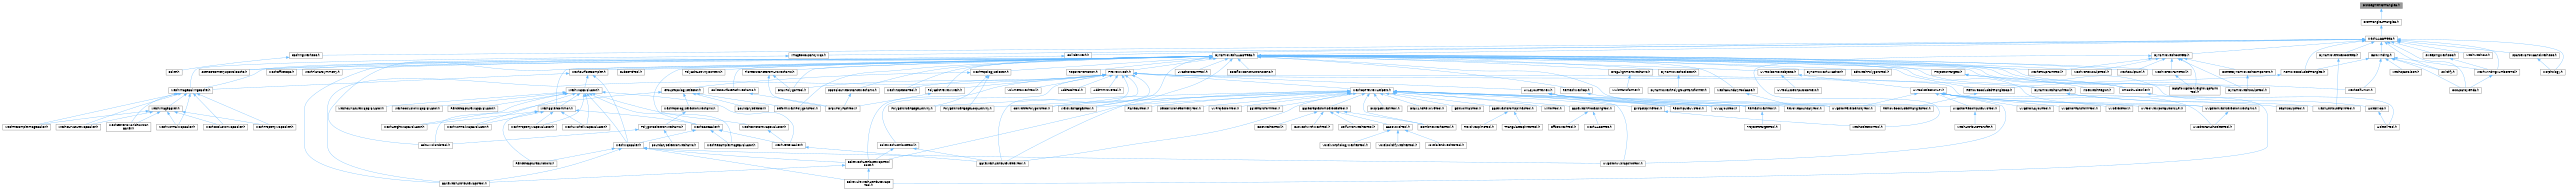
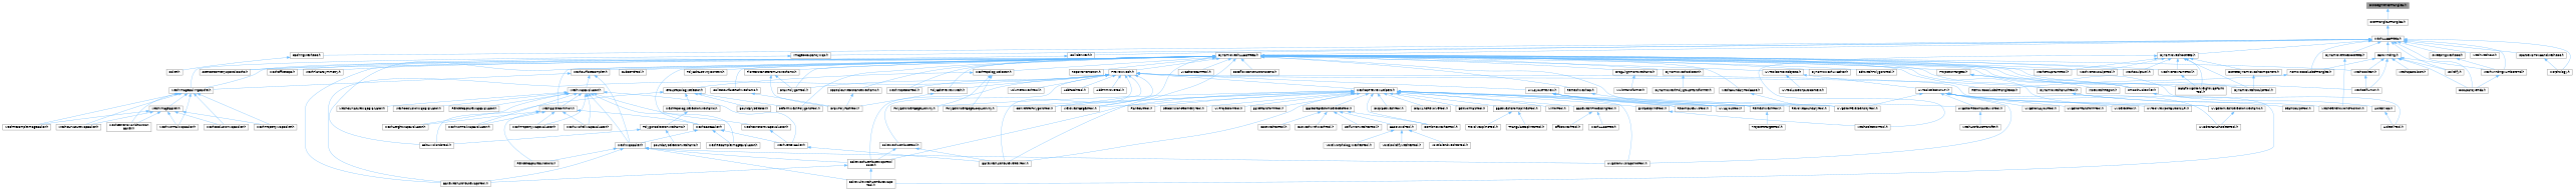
  digraph {
    node [color=grey40 fillcolor=white fontname=Helvetica fontsize=10 shape=box style=filled]
    edge [color=steelblue1 dir=back fontname=Helvetica fontsize=10 labelfontname=Helvetica labelfontsize=10 style=solid]
    n1 [color=gray40 fillcolor=grey60 fontcolor=black height=0.2 label="DistSegment3Triangle3.h" width=0.4]
    n2 [height=0.2 label="DistTriangle4Triangle3.h" width=0.4]
    n3 [height=0.2 label="MeshAABBTree3.h" width=0.4]
    n4 [height=0.2 label="CachingMeshSDF.h" width=0.4]
    n5 [height=0.2 label="ColliderMesh.h" width=0.4]
    n6 [height=0.2 label="DynamicMeshAABBTree3.h" width=0.4]
    n7 [height=0.2 label="DynamicMeshOctree3.h" width=0.4]
    n8 [height=0.2 label="DynamicVerticesOctree3.h" width=0.4]
    n9 [height=0.2 label="FastWinding.h" width=0.4]
    n10 [height=0.2 label="MeshWindingNumberGrid.h" width=0.4]
    n11 [height=0.2 label="OccupancyGrid3.h" width=0.4]
    n12 [height=0.2 label="RemoveOccludedTriangles.h" width=0.4]
    n13 [height=0.2 label="Solidify.h" width=0.4]
    n14 [height=0.2 label="ImageOccupancyMap.h" width=0.4]
    n15 [height=0.2 label="MeshMeshCut.h" width=0.4]
    n16 [height=0.2 label="Morphology.h" width=0.4]
    n17 [height=0.2 label="SparseNarrowBandMeshSDF.h" width=0.4]
    n18 [height=0.2 label="SweepingMeshSDF.h" width=0.4]
    n19 [height=0.2 label="Baker.h" width=0.4]
    n20 [height=0.2 label="SceneGeometrySpatialCache.h" width=0.4]
    n21 [height=0.2 label="BakeMeshAttributeMapsTool.h" width=0.4]
    n22 [height=0.2 label="BakeMeshAttributeVertexTool.h" width=0.4]
    n23 [height=0.2 label="CollectSurfacePathMechanic.h" width=0.4]
    n24 [height=0.2 label="CubeGridTool.h" width=0.4]
    n25 [height=0.2 label="DataflowConstructionScene.h" width=0.4]
    n26 [height=0.2 label="DataflowEditorWeightMapPaint\lTool.h" width=0.4]
    n27 [height=0.2 label="DeformMeshPolygonsTool.h" width=0.4]
    n28 [height=0.2 label="DragAlignmentMechanic.h" width=0.4]
    n29 [height=0.2 label="DrawPolygonTool.h" width=0.4]
    n30 [height=0.2 label="DynamicMeshBrushTool.h" width=0.4]
    n31 [height=0.2 label="DynamicMeshSculptTool.h" width=0.4]
    n32 [height=0.2 label="DynamicMeshSelector.h" width=0.4]
    n33 [height=0.2 label="DynamicMeshUVEditor.h" width=0.4]
    n34 [height=0.2 label="EditMeshPolygonsTool.h" width=0.4]
    n35 [height=0.2 label="EditUVIslandsTool.h" width=0.4]
    n36 [height=0.2 label="HoleFillTool.h" width=0.4]
    n37 [height=0.2 label="MeshBakerCommon.h" width=0.4]
    n38 [height=0.2 label="MeshBaseBaker.h" width=0.4]
+   n39 [height=0.2 label="MeshBoolean.h" width=0.4]
    n40 [height=0.2 label="MeshSelfUnion.h" width=0.4]
    n41 [height=0.2 label="MeshBoundaryToolBase.h" width=0.4]
    n42 [height=0.2 label="MeshGroupPaintTool.h" width=0.4]
    n43 [height=0.2 label="MeshImageBakingCache.h" width=0.4]
    n44 [height=0.2 label="MeshInspectorTool.h" width=0.4]
    n45 [height=0.2 label="MeshOffsetOps.h" width=0.4]
    n46 [height=0.2 label="MeshPlanarSymmetry.h" width=0.4]
    n47 [height=0.2 label="MeshSculptUtil.h" width=0.4]
    n48 [height=0.2 label="MeshSurfaceSampler.h" width=0.4]
    n49 [height=0.2 label="MeshTopologySelector.h" width=0.4]
    n50 [height=0.2 label="MeshVertexPaintTool.h" width=0.4]
    n51 [height=0.2 label="MeshVertexSculptTool.h" width=0.4]
    n52 [height=0.2 label="PlaneDistanceFromHitMechanic.h" width=0.4]
    n53 [height=0.2 label="PolyEditActivityContext.h" width=0.4]
    n54 [height=0.2 label="PolyEditPreviewMesh.h" width=0.4]
    n55 [height=0.2 label="PreviewMesh.h" width=0.4]
    n56 [height=0.2 label="WeldMeshEdgesTool.h" width=0.4]
    n57 [height=0.2 label="UVEditorTexelDensityTool.h" width=0.4]
    n58 [height=0.2 label="ProjectionTargets.h" width=0.4]
    n59 [height=0.2 label="SmoothHoleFiller.h" width=0.4]
    n60 [height=0.2 label="RemeshMeshOp.h" width=0.4]
    n61 [height=0.2 label="RemoveOccludedTrianglesOp.h" width=0.4]
    n62 [height=0.2 label="RepairOrientation.h" width=0.4]
    n63 [height=0.2 label="SpatialCurveDistanceMechanic.h" width=0.4]
    n64 [height=0.2 label="UVEditorMeshSelectionMechanic.h" width=0.4]
    n65 [height=0.2 label="UVEditorSeamTool.h" width=0.4]
    n66 [height=0.2 label="UVToolContextObjects.h" width=0.4]
    n67 [height=0.2 label="MeshSelectionTool.h" width=0.4]
    n68 [height=0.2 label="OctreeDynamicMeshComponent.h" width=0.4]
-   n69 [height=0.2 label="MeshAttributePaintTool.h" width=0.4]
+   n69 [height=0.2 label="MeshGenericWorldPosition.h" width=0.4]
    n70 [height=0.2 label="MeshSpatialSort.h" width=0.4]
    n71 [height=0.2 label="DrawPolyPathTool.h" width=0.4]
    n72 [height=0.2 label="MultiTransformer.h" width=0.4]
    n73 [height=0.2 label="SeamSculptTool.h" width=0.4]
    n74 [height=0.2 label="DynamicMeshPolygroupTransformer.h" width=0.4]
    n75 [height=0.2 label="MeshAttributeTransfer.h" width=0.4]
    n76 [height=0.2 label="RenderCaptureFunctions.h" width=0.4]
    n77 [height=0.2 label="MeshHeightMapEvaluator.h" width=0.4]
    n78 [height=0.2 label="MeshNormalMapEvaluator.h" width=0.4]
    n79 [height=0.2 label="MeshPropertyMapEvaluator.h" width=0.4]
    n80 [height=0.2 label="MeshUVShellMapEvaluator.h" width=0.4]
    n81 [height=0.2 label="MeshMapBaker.h" width=0.4]
    n82 [height=0.2 label="MeshResampleImageEvaluator.h" width=0.4]
    n83 [height=0.2 label="MeshVertexBaker.h" width=0.4]
    n84 [height=0.2 label="RevolveBoundaryTool.h" width=0.4]
    n85 [height=0.2 label="MeshCurvatureMapBaker.h" width=0.4]
    n86 [height=0.2 label="MeshGenericWorldPosition\lBaker.h" width=0.4]
    n87 [height=0.2 label="MeshImageBaker.h" width=0.4]
    n88 [height=0.2 label="MeshNormalMapBaker.h" width=0.4]
    n89 [height=0.2 label="MeshOcclusionMapBaker.h" width=0.4]
    n90 [height=0.2 label="MeshPropertyMapBaker.h" width=0.4]
    n91 [height=0.2 label="MeshResampleImageBaker.h" width=0.4]
    n92 [height=0.2 label="MeshMapEvaluator.h" width=0.4]
    n93 [height=0.2 label="GroupTopologySelector.h" width=0.4]
    n94 [height=0.2 label="PolyEditInsertEdgeActivity.h" width=0.4]
    n95 [height=0.2 label="PolyEditInsertEdgeLoopActivity.h" width=0.4]
    n96 [height=0.2 label="BakeMeshAttributeMapsTool\lBase.h" width=0.4]
    n97 [height=0.2 label="BakeMultiMeshAttributeMaps\lTool.h" width=0.4]
    n98 [height=0.2 label="AddPatchTool.h" width=0.4]
    n99 [height=0.2 label="AddPrimitiveTool.h" width=0.4]
    n100 [height=0.2 label="BakeMeshAttributeTool.h" width=0.4]
    n101 [height=0.2 label="ConvertToPolygonsTool.h" width=0.4]
    n102 [height=0.2 label="MeshOpPreviewHelpers.h" width=0.4]
    n103 [height=0.2 label="UVLayoutPreview.h" width=0.4]
    n104 [height=0.2 label="VolumeToMeshTool.h" width=0.4]
    n105 [height=0.2 label="InsetMeshRegion.h" width=0.4]
    n106 [height=0.2 label="HoleFillOp.h" width=0.4]
    n107 [height=0.2 label="RemeshMeshTool.h" width=0.4]
-   n108 [height=0.2 label="RemoveOccludedTrianglesTool.h" width=0.4]
    n109 [height=0.2 label="UVEditorBrushSelectTool.h" width=0.4]
    n110 [height=0.2 label="UVToolAssetInputsContext.h" width=0.4]
    n111 [height=0.2 label="UVToolSelectionAPI.h" width=0.4]
    n112 [height=0.2 label="UVEditorUVSnapshotTool.h" width=0.4]
    n113 [height=0.2 label="MeshConstantMapEvaluator.h" width=0.4]
    n114 [height=0.2 label="MeshCurvatureMapEvaluator.h" width=0.4]
    n115 [height=0.2 label="MeshOcclusionMapEvaluator.h" width=0.4]
    n116 [height=0.2 label="RenderCaptureMapEvaluator.h" width=0.4]
    n117 [height=0.2 label="BoundarySelector.h" width=0.4]
    n118 [height=0.2 label="MeshTopologySelectionMechanic.h" width=0.4]
    n119 [height=0.2 label="PolygonSelectionMechanic.h" width=0.4]
    n120 [height=0.2 label="BoundarySelectionMechanic.h" width=0.4]
    n121 [height=0.2 label="BakeTransformTool.h" width=0.4]
    n122 [height=0.2 label="BaseCreateFromSelectedTool.h" width=0.4]
    n123 [height=0.2 label="CombineMeshesTool.h" width=0.4]
    n124 [height=0.2 label="BaseMeshFromSplinesTool.h" width=0.4]
    n125 [height=0.2 label="BaseMeshProcessingTool.h" width=0.4]
    n126 [height=0.2 label="DisplaceMeshTool.h" width=0.4]
    n127 [height=0.2 label="DrawAndRevolveTool.h" width=0.4]
    n128 [height=0.2 label="EditNormalsTool.h" width=0.4]
    n129 [height=0.2 label="ExtractSplineTool.h" width=0.4]
    n130 [height=0.2 label="MirrorTool.h" width=0.4]
    n131 [height=0.2 label="PlaneCutTool.h" width=0.4]
    n132 [height=0.2 label="RecomputeUVsTool.h" width=0.4]
    n133 [height=0.2 label="SetCollisionGeometryTool.h" width=0.4]
    n134 [height=0.2 label="UVLayoutTool.h" width=0.4]
    n135 [height=0.2 label="UVProjectionTool.h" width=0.4]
    n136 [height=0.2 label="UVEditorRecomputeUVsTool.h" width=0.4]
    n137 [height=0.2 label="BaseVoxelTool.h" width=0.4]
    n138 [height=0.2 label="CSGMeshesTool.h" width=0.4]
    n139 [height=0.2 label="CutMeshWithMeshTool.h" width=0.4]
    n140 [height=0.2 label="SelfUnionMeshesTool.h" width=0.4]
    n141 [height=0.2 label="RevolveSplineTool.h" width=0.4]
    n142 [height=0.2 label="TriangulateSplinesTool.h" width=0.4]
    n143 [height=0.2 label="OffsetMeshTool.h" width=0.4]
    n144 [height=0.2 label="MeshAABBTree.h" width=0.4]
    n145 [height=0.2 label="ProjectToTargetTool.h" width=0.4]
    n146 [height=0.2 label="VoxelBlendMeshesTool.h" width=0.4]
    n147 [height=0.2 label="VoxelMorphologyMeshesTool.h" width=0.4]
    n148 [height=0.2 label="VoxelSolidifyMeshesTool.h" width=0.4]
    n149 [height=0.2 label="UVEditorLayoutTool.h" width=0.4]
    n150 [height=0.2 label="UVEditorTransformTool.h" width=0.4]
    n151 [height=0.2 label="UVSelectTool.h" width=0.4]
    n152 [height=0.2 label="UVToolViewportButtonsAPI.h" width=0.4]
    n1 -> n2
    n2 -> n3
    n3 -> n4
    n3 -> n5
    n3 -> n6
    n3 -> n7
    n3 -> n8
    n3 -> n9
    n3 -> n10
    n3 -> n11
    n3 -> n12
    n3 -> n13
    n3 -> n14
    n3 -> n15
    n3 -> n16
    n3 -> n17
    n3 -> n18
    n4 -> n19
    n5 -> n20
    n6 -> n20
    n6 -> n21
    n6 -> n22
    n6 -> n23
    n6 -> n24
    n6 -> n25
    n6 -> n26
    n6 -> n27
    n6 -> n28
    n6 -> n29
    n6 -> n30
    n6 -> n31
    n6 -> n32
    n6 -> n33
    n6 -> n34
    n6 -> n35
    n6 -> n36
    n6 -> n37
    n6 -> n38
+   n6 -> n39
    n6 -> n40
    n6 -> n41
    n6 -> n42
    n6 -> n43
    n6 -> n44
    n6 -> n45
    n6 -> n46
    n6 -> n47
    n6 -> n48
    n6 -> n49
    n6 -> n50
    n6 -> n51
    n6 -> n52
    n6 -> n53
    n6 -> n54
    n6 -> n55
    n6 -> n56
    n6 -> n57
    n6 -> n58
    n6 -> n59
    n6 -> n60
    n6 -> n61
    n6 -> n62
    n6 -> n63
    n6 -> n64
    n6 -> n65
    n6 -> n66
    n7 -> n26
    n7 -> n31
    n7 -> n42
    n7 -> n47
    n7 -> n50
    n7 -> n51
    n7 -> n67
    n7 -> n68
    n8 -> n69
    n9 -> n10
    n9 -> n11
    n9 -> n12
    n9 -> n13
+   n9 -> n39
    n9 -> n40
    n9 -> n70
    n10 -> n11
    n12 -> n61
    n14 -> n43
    n17 -> n16
    n18 -> n10
    n23 -> n71
    n28 -> n72
    n30 -> n69
    n30 -> n73
    n32 -> n74
    n37 -> n38
    n37 -> n76
    n37 -> n77
    n37 -> n78
    n37 -> n79
    n37 -> n80
    n38 -> n81
    n38 -> n82
    n38 -> n83
+   n39 -> n40
    n41 -> n84
    n43 -> n85
    n43 -> n86
    n43 -> n87
    n43 -> n88
    n43 -> n89
    n43 -> n90
    n43 -> n91
    n48 -> n43
    n48 -> n81
    n48 -> n92
    n49 -> n93
    n49 -> n94
    n49 -> n95
    n50 -> n26
    n52 -> n29
    n52 -> n71
    n54 -> n71
    n55 -> n21
    n55 -> n22
    n55 -> n29
    n55 -> n30
    n55 -> n44
    n55 -> n54
    n55 -> n56
    n55 -> n96
    n55 -> n97
    n55 -> n98
    n55 -> n99
    n55 -> n100
    n55 -> n101
    n55 -> n102
    n55 -> n103
    n55 -> n104
    n58 -> n59
    n58 -> n105
    n59 -> n106
    n60 -> n107
-   n61 -> n108
    n63 -> n71
    n64 -> n109
    n66 -> n110
    n66 -> n111
    n68 -> n31
    n81 -> n21
    n81 -> n76
    n81 -> n96
    n81 -> n97
    n81 -> n112
    n83 -> n22
    n87 -> n85
    n87 -> n86
    n87 -> n88
    n87 -> n89
    n87 -> n90
    n87 -> n91
    n92 -> n37
    n92 -> n77
    n92 -> n78
    n92 -> n79
    n92 -> n80
    n92 -> n81
    n92 -> n82
    n92 -> n83
    n92 -> n113
    n92 -> n114
    n92 -> n115
    n92 -> n116
    n93 -> n27
    n93 -> n35
    n93 -> n117
    n93 -> n118
    n96 -> n21
    n96 -> n97
    n100 -> n22
    n100 -> n96
    n102 -> n22
    n102 -> n56
    n102 -> n84
    n102 -> n94
    n102 -> n95
    n102 -> n96
    n102 -> n101
    n102 -> n107
-   n102 -> n108
    n102 -> n112
    n102 -> n121
    n102 -> n122
    n102 -> n123
    n102 -> n124
    n102 -> n125
    n102 -> n126
    n102 -> n127
    n102 -> n128
    n102 -> n129
    n102 -> n130
    n102 -> n131
    n102 -> n132
    n102 -> n133
    n102 -> n134
    n102 -> n135
    n103 -> n57
    n103 -> n132
    n103 -> n134
    n103 -> n136
    n106 -> n36
    n107 -> n145
    n111 -> n57
    n111 -> n64
    n111 -> n109
    n111 -> n112
    n111 -> n136
    n111 -> n149
    n111 -> n150
    n111 -> n151
    n111 -> n152
    n113 -> n83
    n118 -> n119
    n119 -> n35
    n119 -> n120
    n122 -> n123
    n122 -> n137
    n122 -> n138
    n122 -> n139
    n122 -> n140
    n124 -> n141
    n124 -> n142
    n125 -> n143
    n125 -> n144
    n129 -> n67
    n136 -> n75
    n137 -> n146
    n137 -> n147
    n137 -> n148
  }
